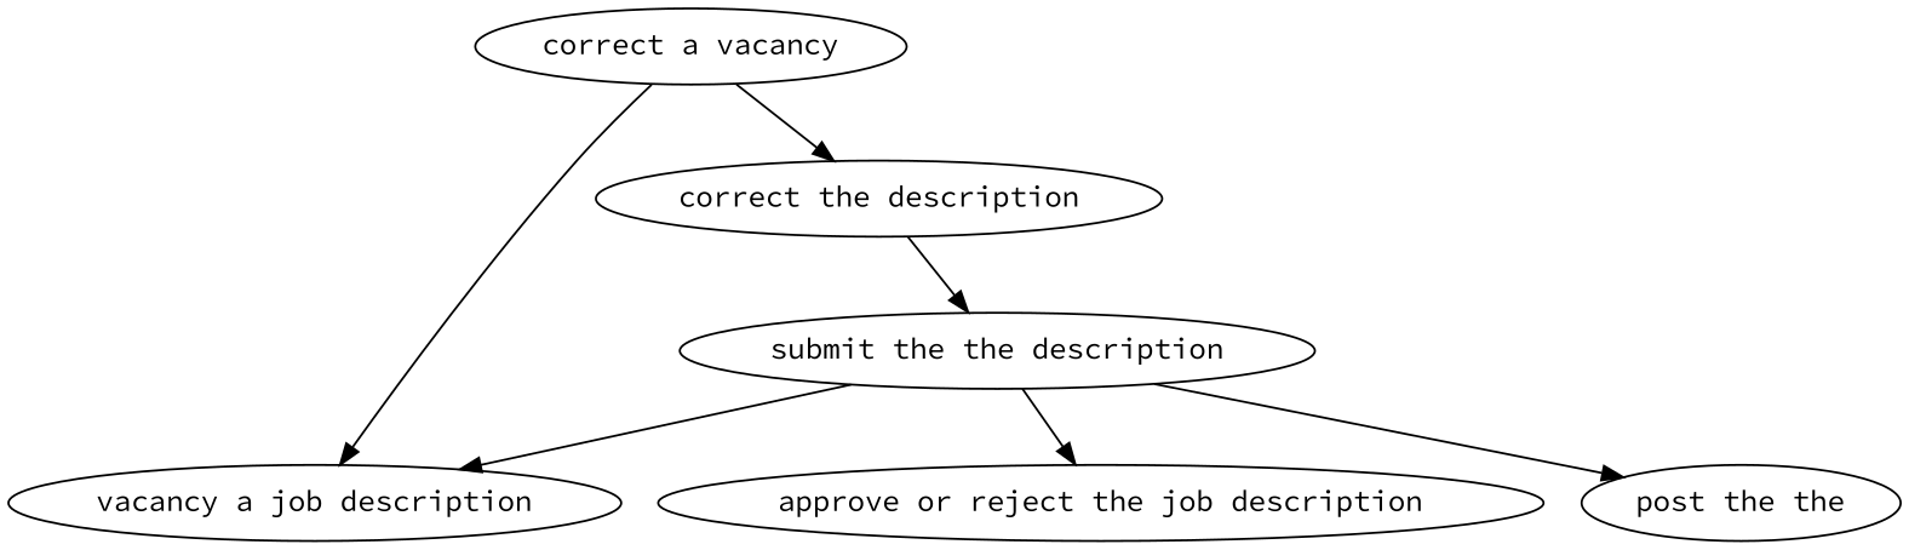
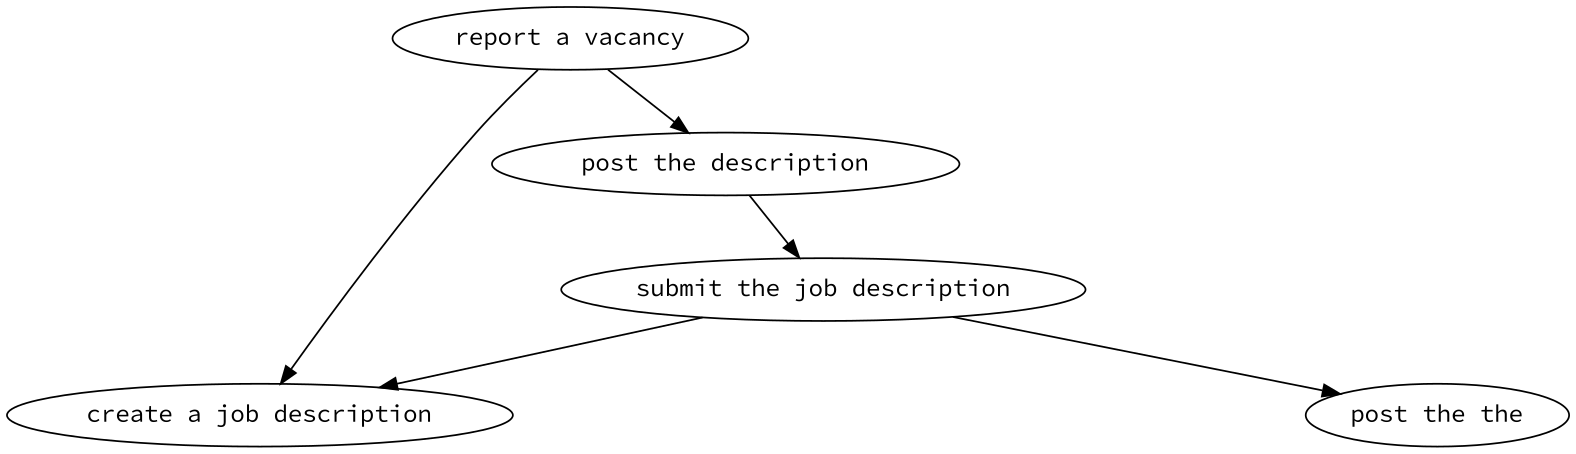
  strict digraph {
    fontname="Source Code Pro"
    node [fontname="Source Code Pro"]
    edge [attrs="{'type': 'flow', 'label': 'flow'}" fontname="Source Code Pro"]
-   "report a vacancy" [attrs="{'type': 'Activity', 'label': 'report a vacancy'}" label="correct a vacancy"]
-   "create a job description" [attrs="{'type': 'Activity', 'label': 'create a job description'}" label="vacancy a job description"]
-   "correct the description" [attrs="{'type': 'Activity', 'label': 'correct the description'}"]
-   "submit the job description" [attrs="{'type': 'Activity', 'label': 'submit the job description'}" label="submit the the description"]
-   "approve or reject the job description" [attrs="{'type': 'Activity', 'label': 'approve or reject the job description'}"]
+   "report a vacancy" [attrs="{'type': 'Activity', 'label': 'report a vacancy'}"]
+   "create a job description" [attrs="{'type': 'Activity', 'label': 'create a job description'}"]
+   "correct the description" [attrs="{'type': 'Activity', 'label': 'correct the description'}" label="post the description"]
+   "submit the job description" [attrs="{'type': 'Activity', 'label': 'submit the job description'}"]
    n6 [attrs="{'type': 'Activity', 'label': 'post the job'}" label="post the the"]
    "report a vacancy" -> "create a job description"
    "report a vacancy" -> "correct the description"
    "correct the description" -> "submit the job description"
    "submit the job description" -> "create a job description"
-   "submit the job description" -> "approve or reject the job description"
    "submit the job description" -> n6
  }
